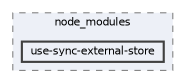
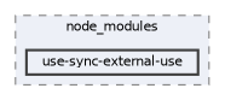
  digraph {
    compound=true
-   n1 [color=grey25 fillcolor="#edf0f7" fontname=Helvetica fontsize=10 height=0.2 label="use-sync-external-store" shape=box style="filled,bold" width=0.4]
+   n1 [color=grey25 fillcolor="#edf0f7" fontname=Helvetica fontsize=10 height=0.2 label="use-sync-external-use" shape=box style="filled,bold" width=0.4]
    subgraph cluster_1 {
      bgcolor="#edf0f7"
      fontname=Helvetica
      fontsize=10
      label=node_modules
      pencolor=grey50
      style="filled,dashed"
      n1
    }
  }
